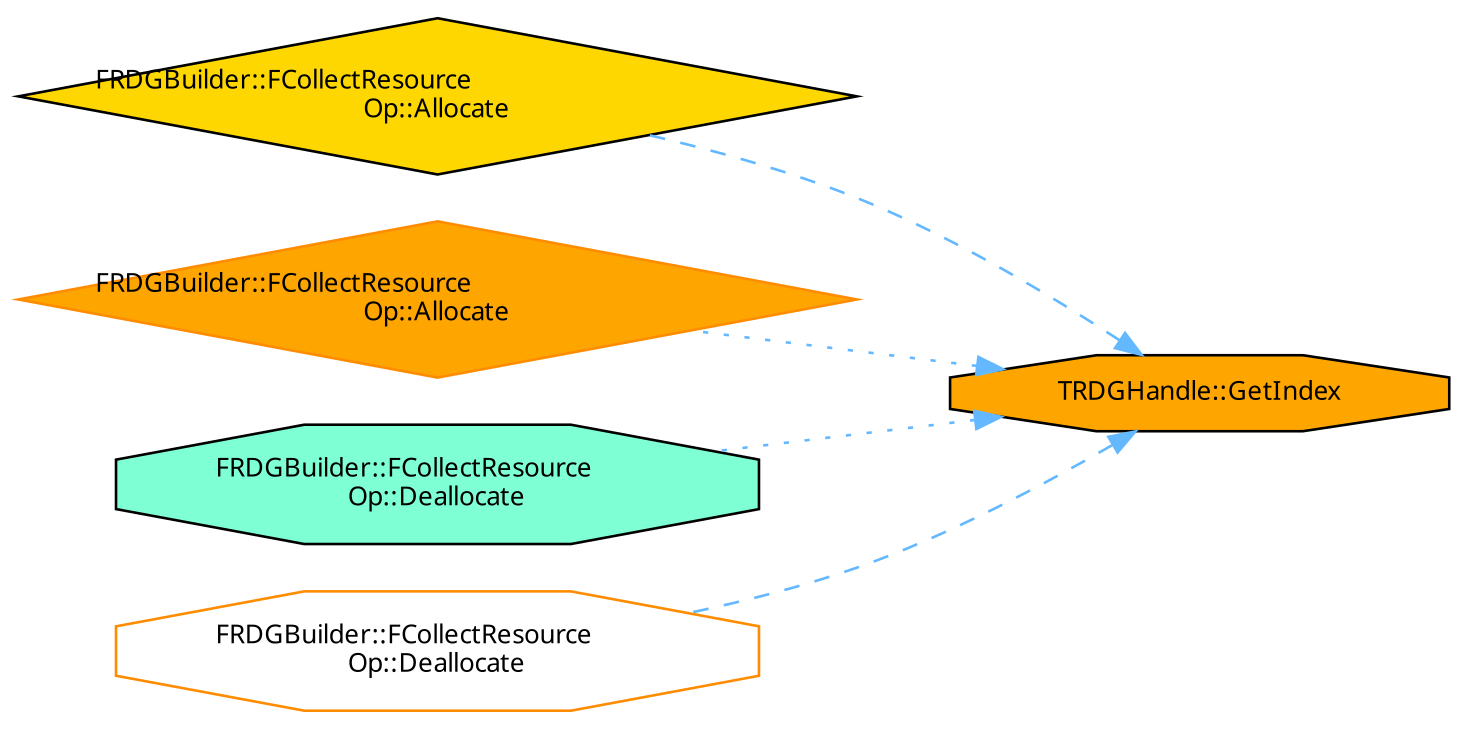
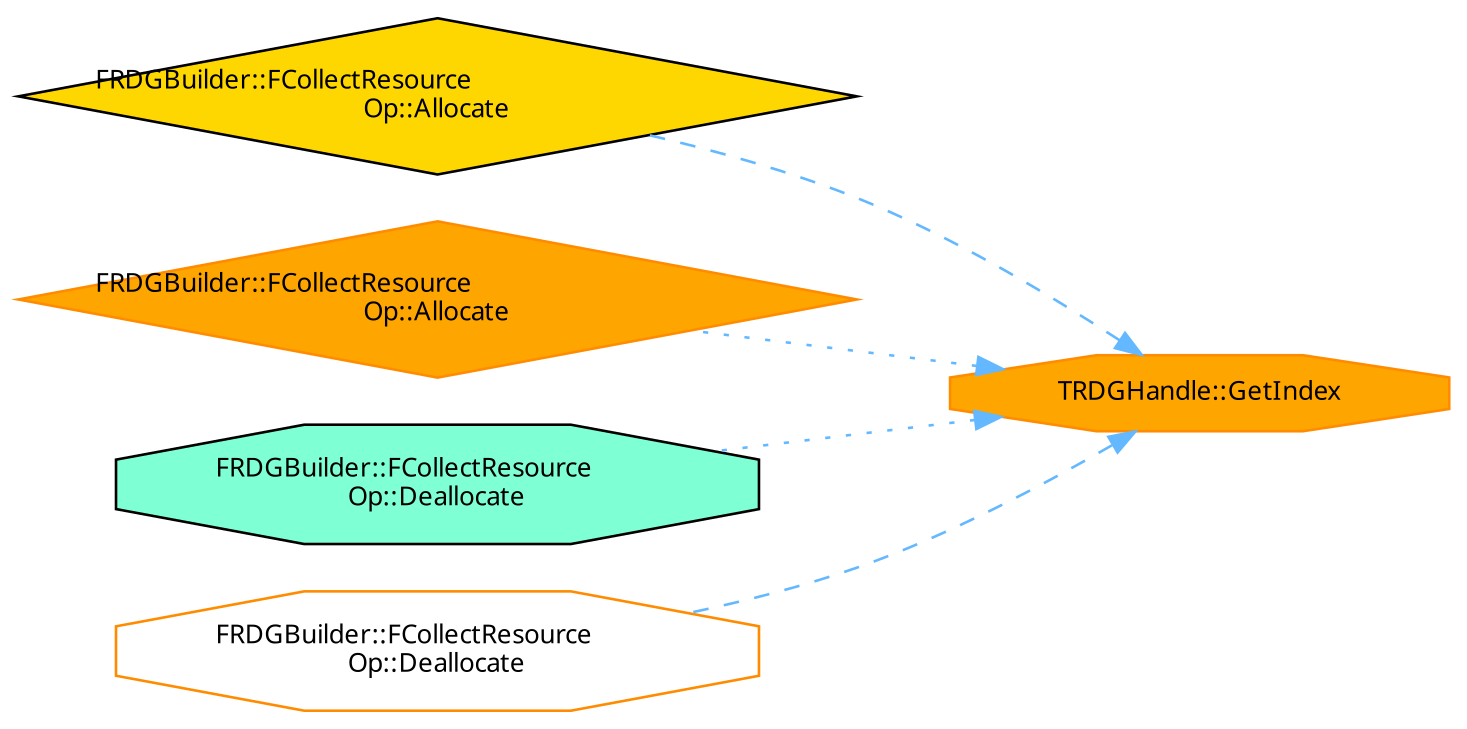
  digraph {
    rankdir=RL
    fontname="Noto Sans"
    node [color=darkorange fillcolor=orange fontname="Noto Sans" fontsize=10 shape=octagon style=filled]
    edge [color=steelblue1 dir=back fontname="Noto Sans" fontsize=10 labelfontname=Helvetica labelfontsize=10 style=dashed]
-   n1 [color=black fontcolor=black height=0.2 label="TRDGHandle::GetIndex" width=0.4]
+   n1 [fontcolor=black height=0.2 label="TRDGHandle::GetIndex" width=0.4]
    n2 [color=black fillcolor=gold height=0.2 label="FRDGBuilder::FCollectResource\lOp::Allocate" shape=diamond width=0.4]
    n3 [height=0.2 label="FRDGBuilder::FCollectResource\lOp::Allocate" shape=diamond width=0.4]
    n4 [color=black fillcolor=aquamarine height=0.2 label="FRDGBuilder::FCollectResource\lOp::Deallocate" width=0.4]
    n5 [fillcolor=white height=0.2 label="FRDGBuilder::FCollectResource\lOp::Deallocate" width=0.4]
    n1 -> n2
    n1 -> n3 [style=dotted]
    n1 -> n4 [style=dotted]
    n1 -> n5
  }
